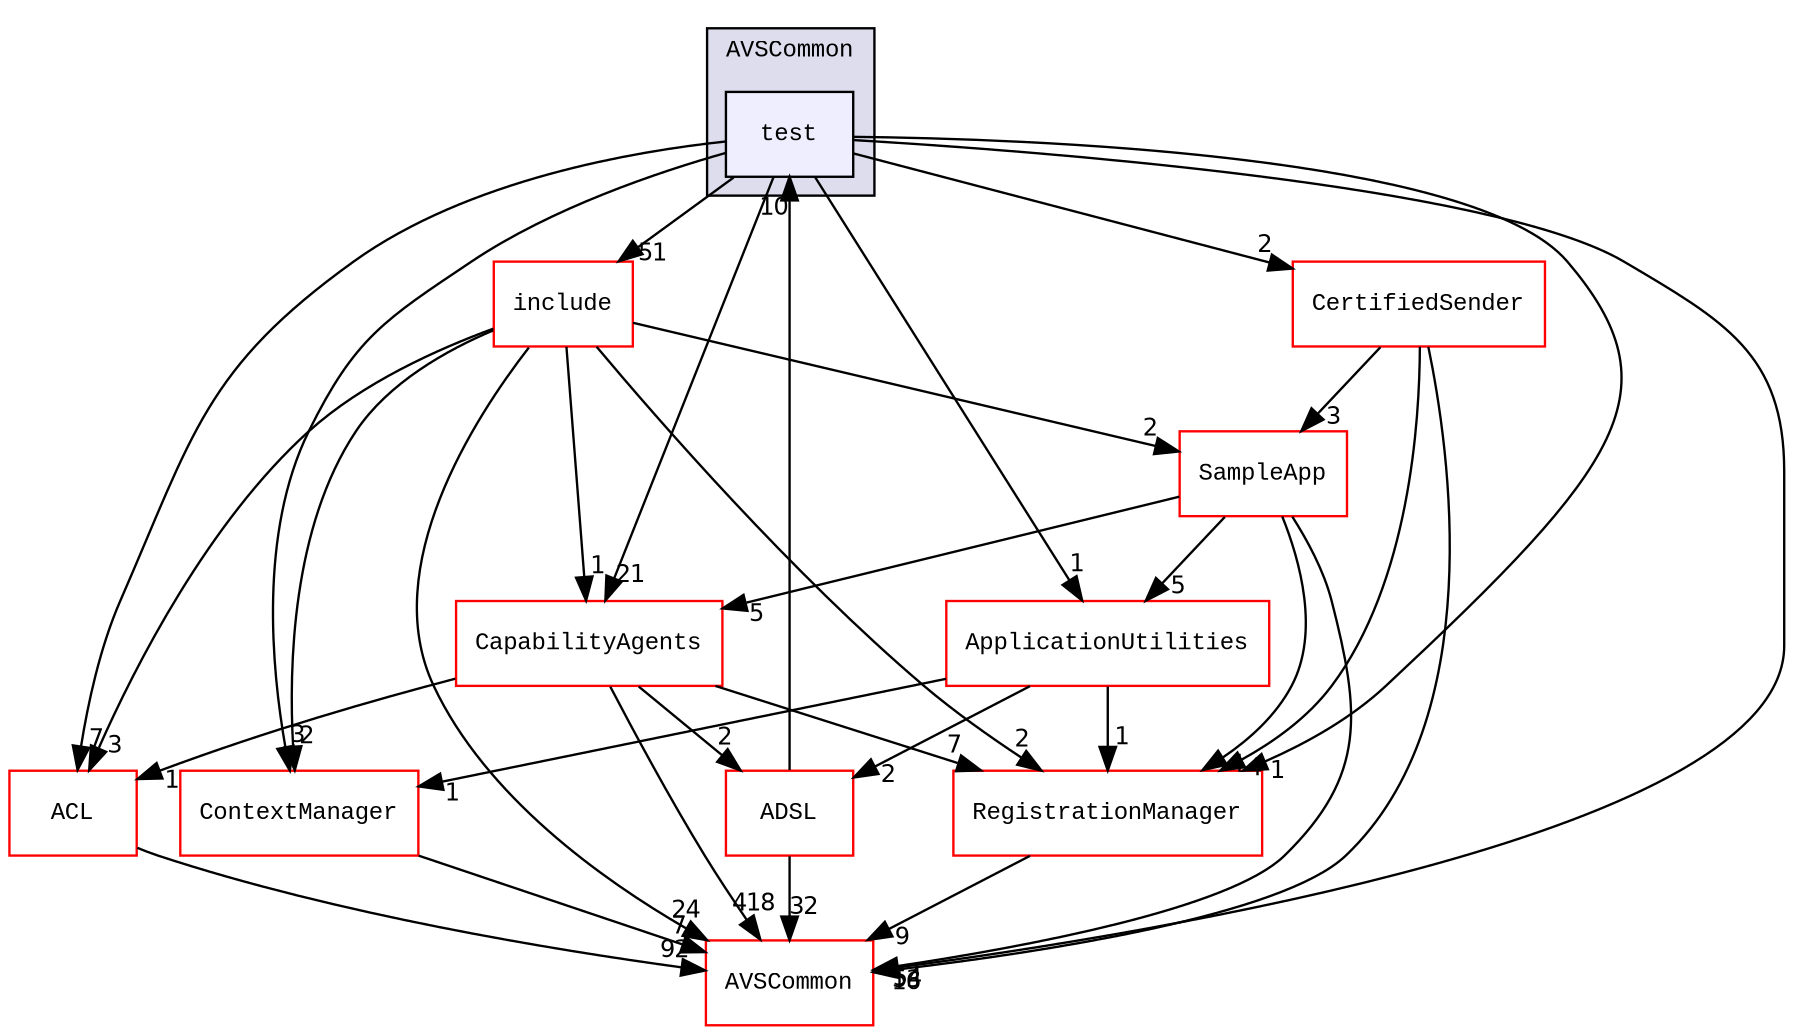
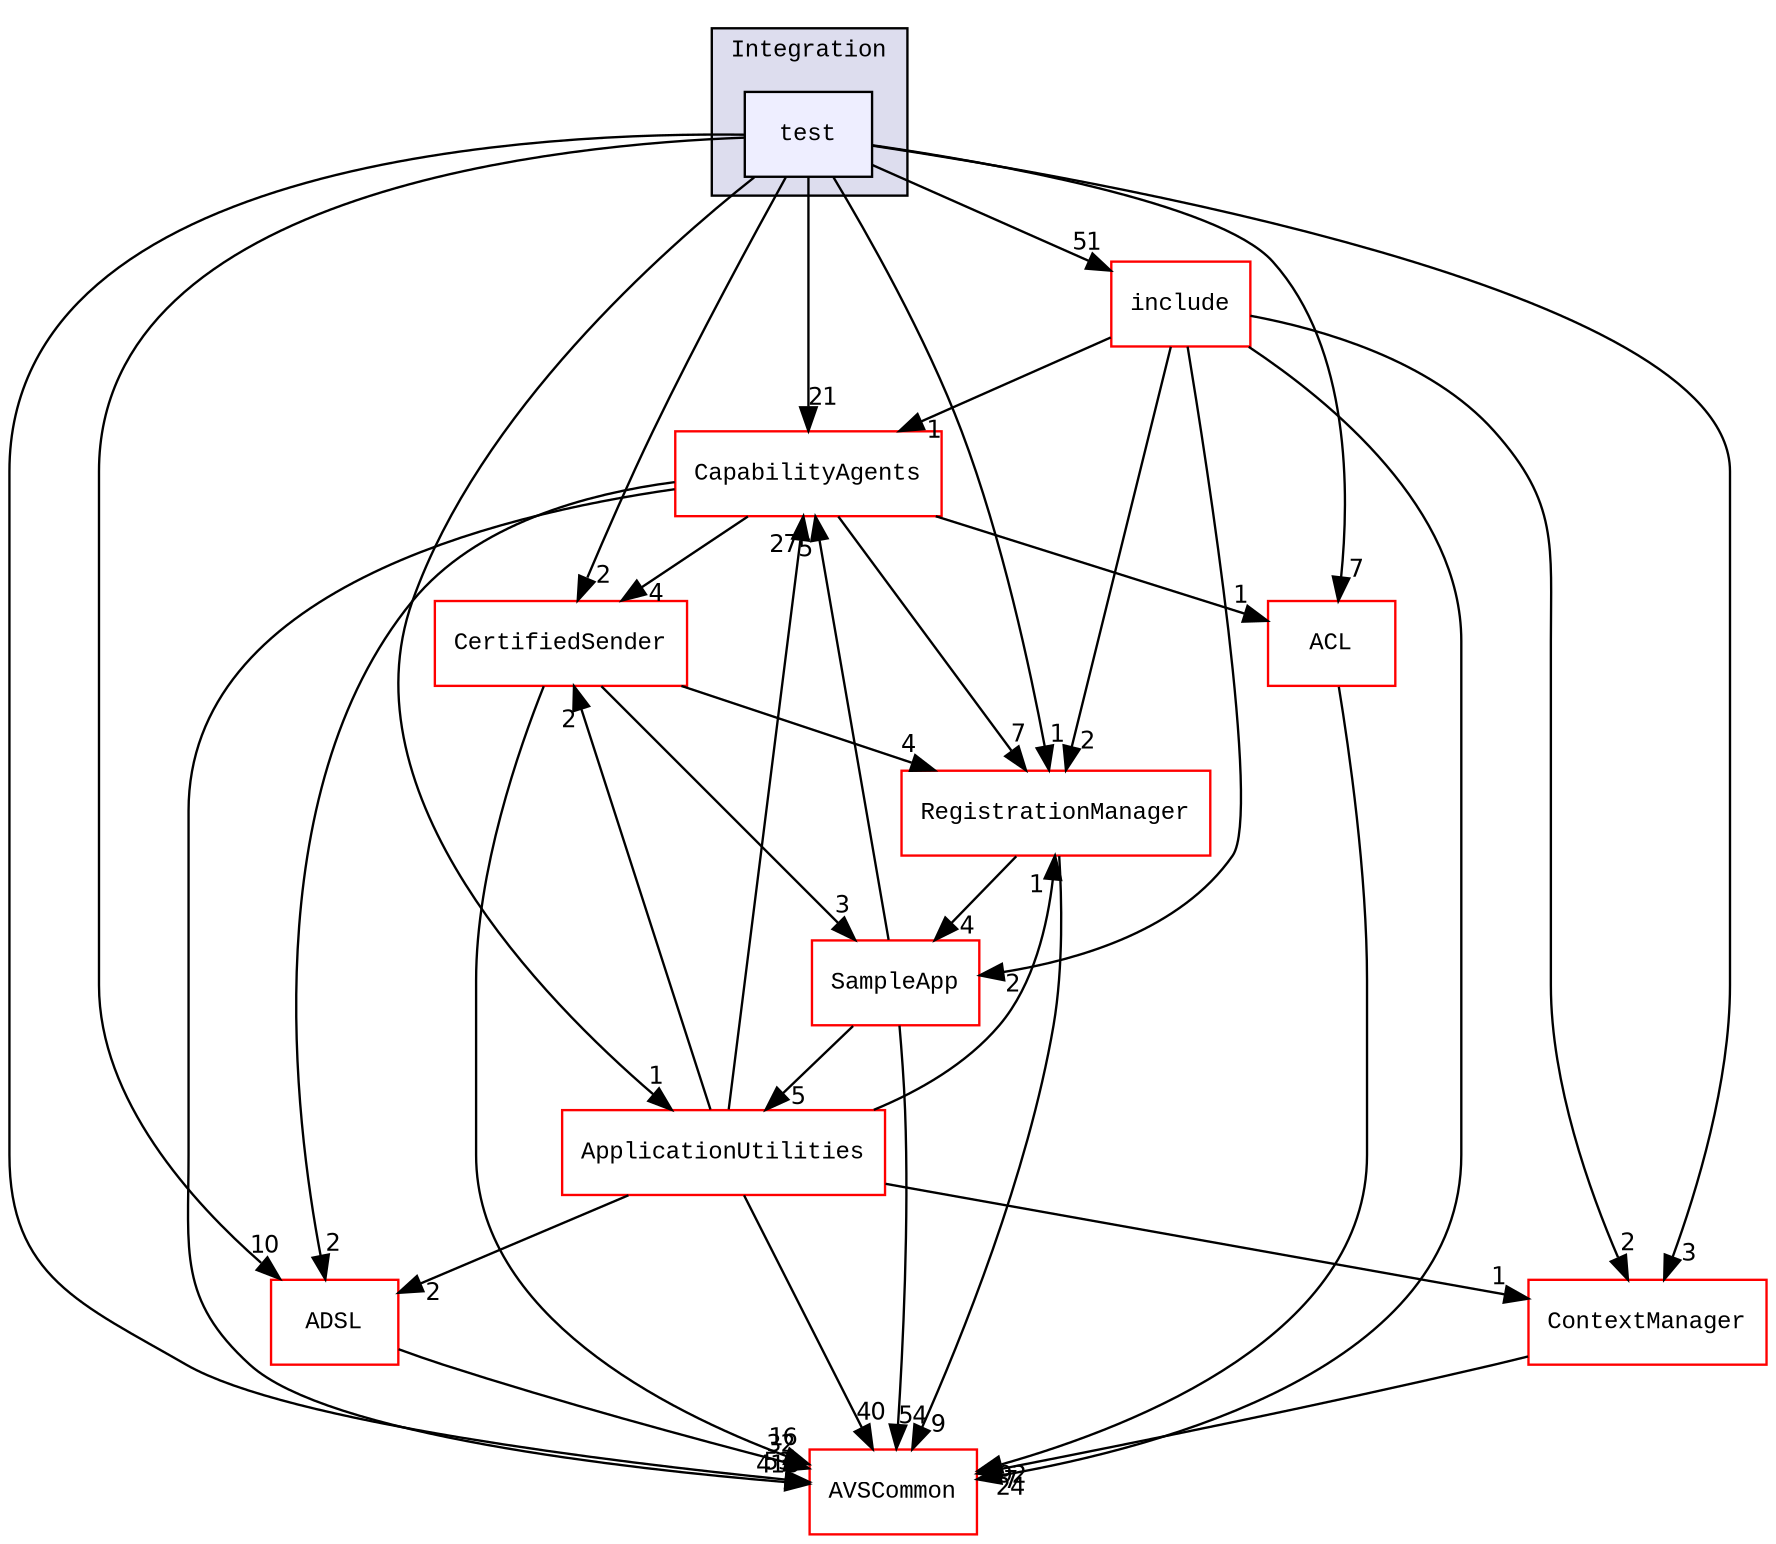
  digraph {
    compound=true
    fontname="Liberation Mono"
    node [fillcolor=white fontname="Liberation Mono" fontsize=10 shape=box style=filled color=red]
    edge [fontname="Liberation Mono" headlabel=2 labeldistance=1.5 labelfontname=Helvetica labelfontsize=10]
    n1 [fillcolor="#eeeeff" label=test pencolor=black color=""]
    n2 [label=include]
    n3 [label=ApplicationUtilities]
    n4 [label=CapabilityAgents]
    n5 [label=ContextManager]
    n6 [label=CertifiedSender]
    n7 [label=ACL]
    n8 [label=AVSCommon]
    n9 [label=RegistrationManager]
    n10 [label=ADSL]
    n11 [label=SampleApp]
    subgraph cluster_1 {
      bgcolor="#ddddee"
      fontsize=10
-     label=AVSCommon
+     label=Integration
      pencolor=black
      n1
    }
    n1 -> n2 [headlabel=51]
    n1 -> n3 [headlabel=1]
    n1 -> n4 [headlabel=21]
    n1 -> n5 [headlabel=3]
    n1 -> n6
    n1 -> n7 [headlabel=7]
    n1 -> n8 [headlabel=53]
    n1 -> n9 [headlabel=1]
-   n10 -> n1 [headlabel=10]
+   n1 -> n10 [headlabel=10]
    n2 -> n4 [headlabel=1]
    n2 -> n5
-   n2 -> n7 [headlabel=3]
    n2 -> n8 [headlabel=24]
    n2 -> n9
    n2 -> n11
+   n3 -> n4 [headlabel=27]
    n3 -> n5 [headlabel=1]
+   n3 -> n6
+   n3 -> n8 [headlabel=40]
    n3 -> n9 [headlabel=1]
    n3 -> n10
+   n4 -> n6 [headlabel=4]
    n4 -> n7 [headlabel=1]
    n4 -> n8 [headlabel=418]
    n4 -> n9 [headlabel=7]
    n4 -> n10
    n5 -> n8 [headlabel=7]
    n6 -> n8 [headlabel=16]
    n6 -> n9 [headlabel=4]
    n6 -> n11 [headlabel=3]
    n7 -> n8 [headlabel=92]
    n9 -> n8 [headlabel=9]
    n10 -> n8 [headlabel=32]
    n11 -> n3 [headlabel=5]
    n11 -> n4 [headlabel=5]
    n11 -> n8 [headlabel=54]
-   n11 -> n9 [headlabel=4]
+   n9 -> n11 [headlabel=4]
  }
